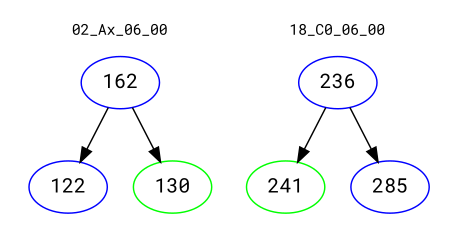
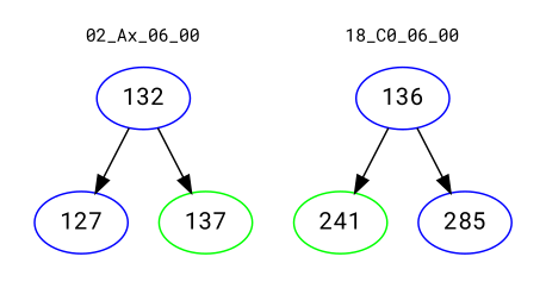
  digraph {
    fontname="Roboto Mono"
    node [color=blue fontname="Roboto Mono"]
    edge [color=black fontname="Roboto Mono"]
-   n1 [label=162]
-   n2 [label=122]
-   n3 [color=green label=130]
-   n4 [label=236]
+   n1 [label=132]
+   n2 [label=127]
+   n3 [color=green label=137]
+   n4 [label=136]
    n5 [color=green label=241]
    n6 [label=285]
    subgraph cluster_1 {
      color=white
      fontsize=10
      label="02_Ax_06_00"
      n1
      n2
      n3
    }
    subgraph cluster_2 {
      color=white
      fontsize=10
      label="18_C0_06_00"
      n4
      n5
      n6
    }
    n1 -> n2
    n1 -> n3
    n4 -> n5
    n4 -> n6
  }
